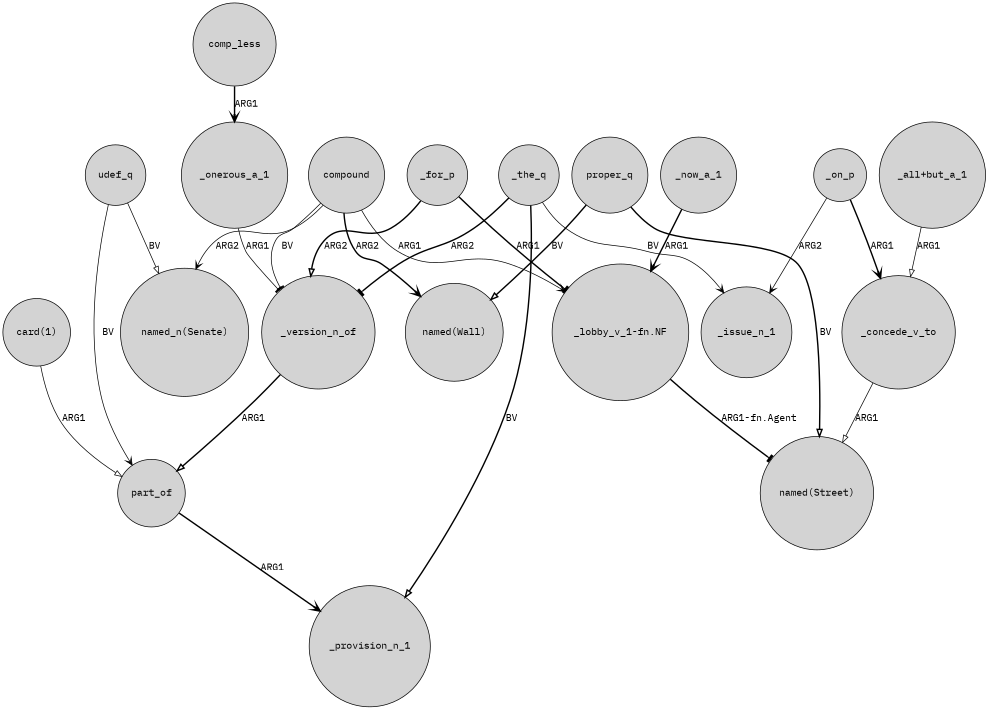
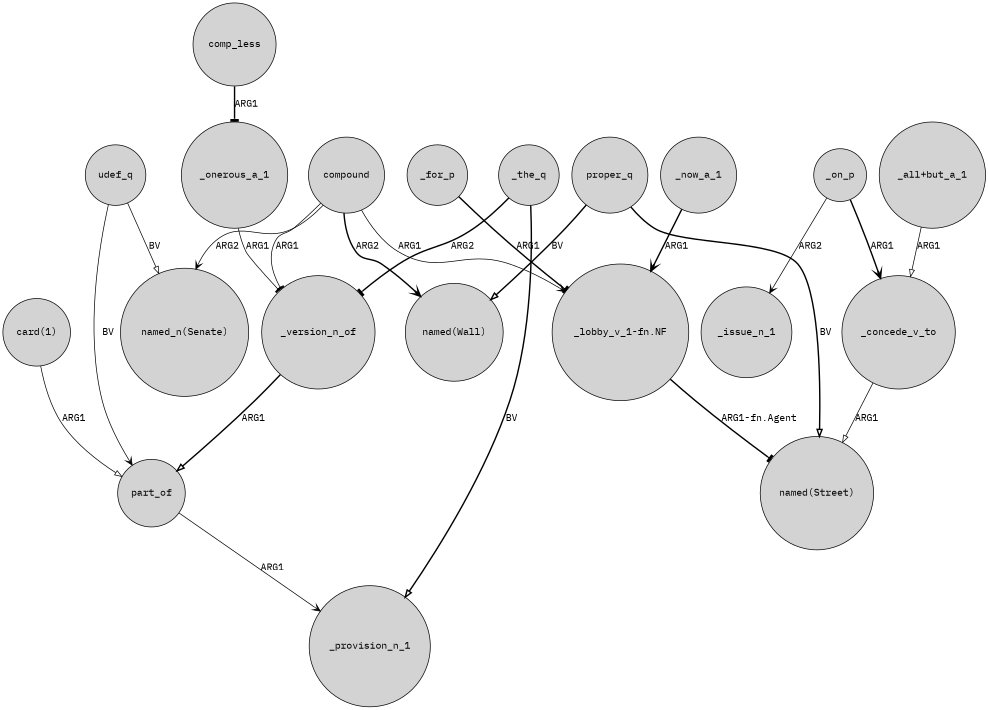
  digraph {
    fontname="IBM Plex Mono"
    node [fontname="IBM Plex Mono" shape=circle style=filled]
    edge [arrowhead=vee fontname="IBM Plex Mono" style=bold]
    udef_q
    part_of
    "named_n(Senate)"
    _provision_n_1
    comp_less
    _onerous_a_1
    _version_n_of
    compound
    "named(Wall)"
    "_lobby_v_1-fn.NF"
    proper_q
    "named(Street)"
    _now_a_1
    _the_q
    _issue_n_1
    _on_p
    _concede_v_to
    "_all+but_a_1"
    _for_p
    "card(1)"
    udef_q -> part_of [label=BV style=solid]
    udef_q -> "named_n(Senate)" [arrowhead=onormal label=BV style=solid]
-   part_of -> _provision_n_1 [label=ARG1]
-   comp_less -> _onerous_a_1 [label=ARG1]
+   part_of -> _provision_n_1 [label=ARG1 style=solid]
+   comp_less -> _onerous_a_1 [arrowhead=tee label=ARG1]
    _onerous_a_1 -> _version_n_of [arrowhead=tee label=ARG1 style=solid]
    _version_n_of -> part_of [arrowhead=onormal label=ARG1]
    compound -> "named_n(Senate)" [label=ARG2 style=solid]
-   compound -> _version_n_of [arrowhead=tee label=BV style=solid]
+   compound -> _version_n_of [arrowhead=tee label=ARG1 style=solid]
    compound -> "named(Wall)" [label=ARG2]
    compound -> "_lobby_v_1-fn.NF" [label=ARG1 style=solid]
    "_lobby_v_1-fn.NF" -> "named(Street)" [arrowhead=tee label="ARG1-fn.Agent"]
    proper_q -> "named(Wall)" [arrowhead=onormal label=BV]
    proper_q -> "named(Street)" [arrowhead=onormal label=BV]
    _now_a_1 -> "_lobby_v_1-fn.NF" [label=ARG1]
    _the_q -> _provision_n_1 [arrowhead=onormal label=BV]
    _the_q -> _version_n_of [arrowhead=tee label=ARG2]
-   _the_q -> _issue_n_1 [label=BV style=solid]
    _on_p -> _issue_n_1 [label=ARG2 style=solid]
    _on_p -> _concede_v_to [label=ARG1]
    _concede_v_to -> "named(Street)" [arrowhead=onormal label=ARG1 style=solid]
    "_all+but_a_1" -> _concede_v_to [arrowhead=onormal label=ARG1 style=solid]
-   _for_p -> _version_n_of [arrowhead=onormal label=ARG2]
    _for_p -> "_lobby_v_1-fn.NF" [arrowhead=tee label=ARG1]
    "card(1)" -> part_of [arrowhead=onormal label=ARG1 style=solid]
  }
